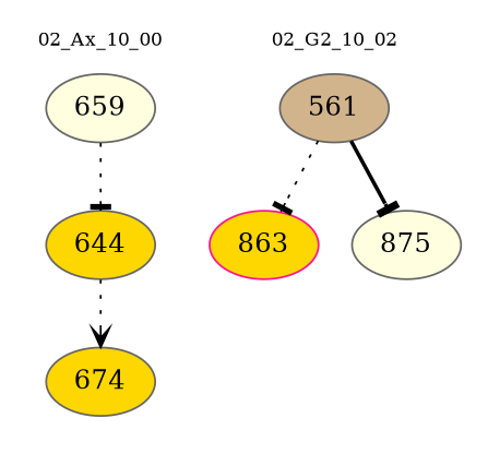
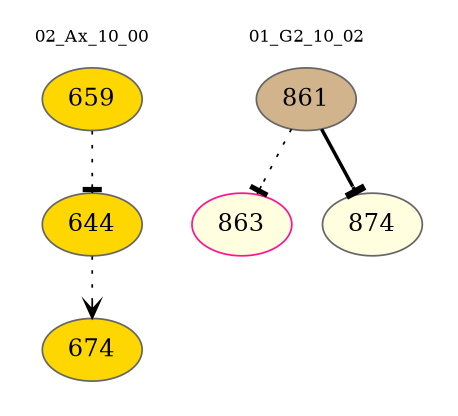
  digraph {
    node [color=gray40 fillcolor=gold style=filled]
    edge [arrowhead=tee color=black style=dotted]
-   n1 [fillcolor=lightyellow label=659]
+   n1 [label=659]
    n2 [label=644]
    n3 [label=674]
-   n4 [fillcolor=tan label=561]
-   n5 [color=deeppink label=863]
-   n6 [fillcolor=lightyellow label=875]
+   n4 [fillcolor=tan label=861]
+   n5 [color=deeppink fillcolor=lightyellow label=863]
+   n6 [fillcolor=lightyellow label=874]
    subgraph cluster_1 {
      color=white
      fontsize=10
      label="02_Ax_10_00"
      n1
      n2
      n3
    }
    subgraph cluster_2 {
      color=white
      fontsize=10
-     label="02_G2_10_02"
+     label="01_G2_10_02"
      n4
      n5
      n6
    }
    n1 -> n2
    n2 -> n3 [arrowhead=vee]
    n4 -> n5
    n4 -> n6 [style=bold]
  }
